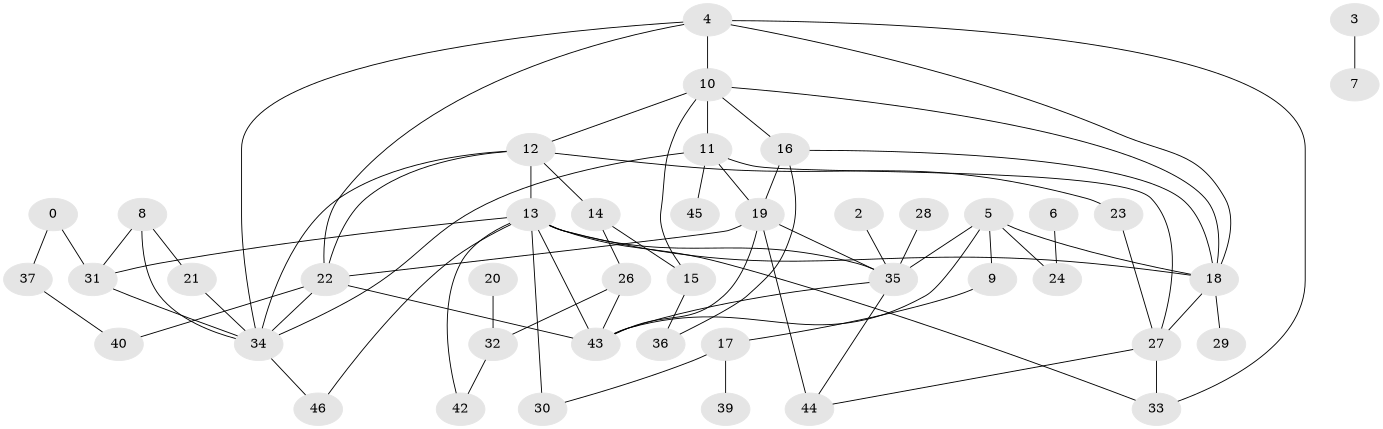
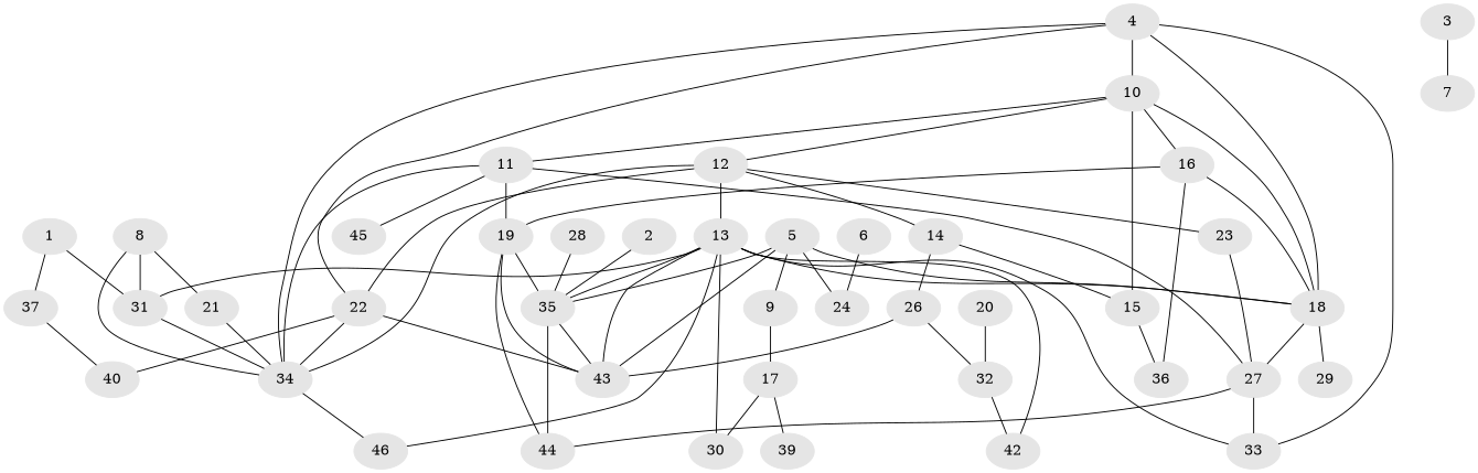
  graph {
    node [color=gray90 style=filled]
    edge [weight=1.0]
-   1 [label=0]
+   1
    31
    37
    34
    40
    2
    35
    43
    44
    3
    7
    4
    10
    18
    22
    33
    11
    12
    15
    16
    27
    29
    46
    5
    9
    24
    17
    6
    8
    21
    30
    39
    19
    45
    13
    14
    23
    36
    42
    26
    32
    20
    28
    1 -- 31
    1 -- 37
    31 -- 34
    37 -- 40
    34 -- 46
    2 -- 35
    35 -- 43
    35 -- 44
    3 -- 7
    4 -- 34
    4 -- 10
    4 -- 18
    4 -- 22
    4 -- 33
    10 -- 18
    10 -- 11
    10 -- 12
    10 -- 15
    10 -- 16
    18 -- 27 [weight=2.0]
    18 -- 29
    22 -- 34
    22 -- 40
    22 -- 43
    11 -- 34
    11 -- 27
    11 -- 19
    11 -- 45
    12 -- 34
    12 -- 22
    12 -- 13 [weight=4.0]
    12 -- 14
    12 -- 23
    15 -- 36
    16 -- 18
    16 -- 19
    16 -- 36
    27 -- 44
    27 -- 33
    5 -- 35
    5 -- 43
    5 -- 18
    5 -- 9
    5 -- 24
    9 -- 17
    17 -- 30
    17 -- 39
    6 -- 24
    8 -- 31
    8 -- 34
    8 -- 21
    21 -- 34
    19 -- 35
    19 -- 43
    19 -- 44
-   19 -- 22
    13 -- 31
    13 -- 35
    13 -- 43
    13 -- 18 [weight=2.0]
    13 -- 33
    13 -- 46
    13 -- 30 [weight=2.0]
    13 -- 42
    14 -- 15
    14 -- 26
    23 -- 27
    26 -- 43
    26 -- 32
    32 -- 42
    20 -- 32 [weight=2.0]
    28 -- 35
  }
